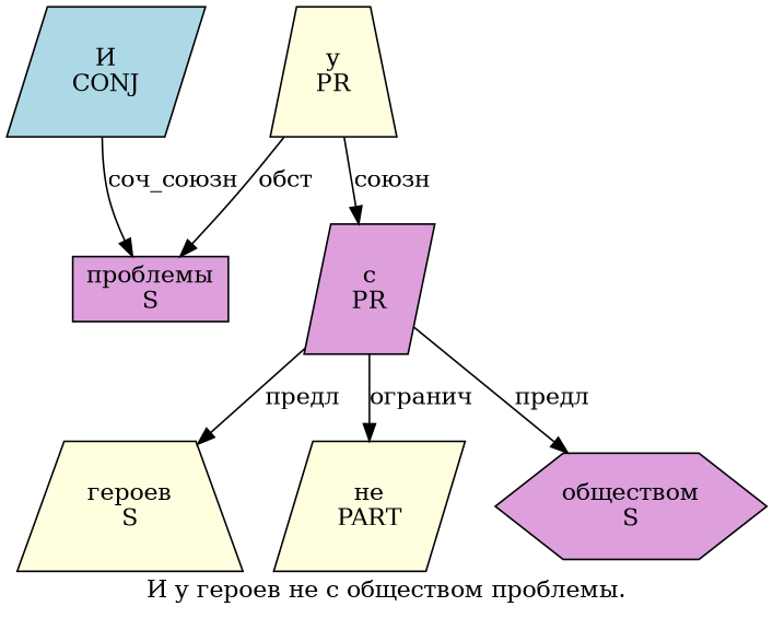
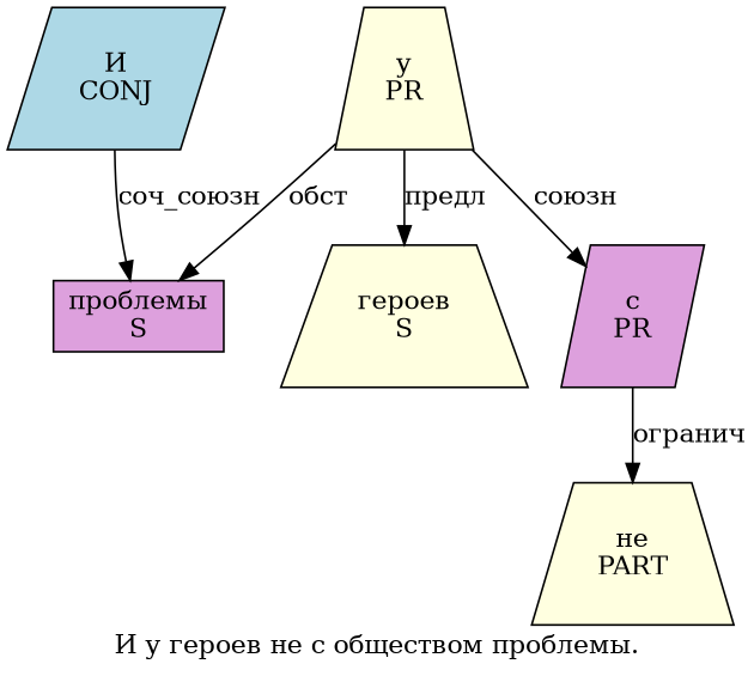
  digraph {
    label="И у героев не с обществом проблемы."
    node [fillcolor=plum penwidth=1 shape=trapezium style=filled]
    n1 [fillcolor=lightblue label="И\nCONJ" shape=parallelogram]
    n2 [label="проблемы\nS" shape=box]
    n3 [fillcolor=lightyellow label="у\nPR"]
    n4 [fillcolor=lightyellow label="героев\nS"]
    n5 [label="с\nPR" shape=parallelogram]
-   n6 [fillcolor=lightyellow label="не\nPART" shape=parallelogram]
-   n7 [label="обществом\nS" shape=hexagon]
+   n6 [fillcolor=lightyellow label="не\nPART"]
    n1 -> n2 [label="соч_союзн"]
    n3 -> n2 [label="обст"]
-   n5 -> n4 [label="предл"]
+   n3 -> n4 [label="предл"]
    n3 -> n5 [label="союзн"]
    n5 -> n6 [label="огранич"]
-   n5 -> n7 [label="предл"]
  }
